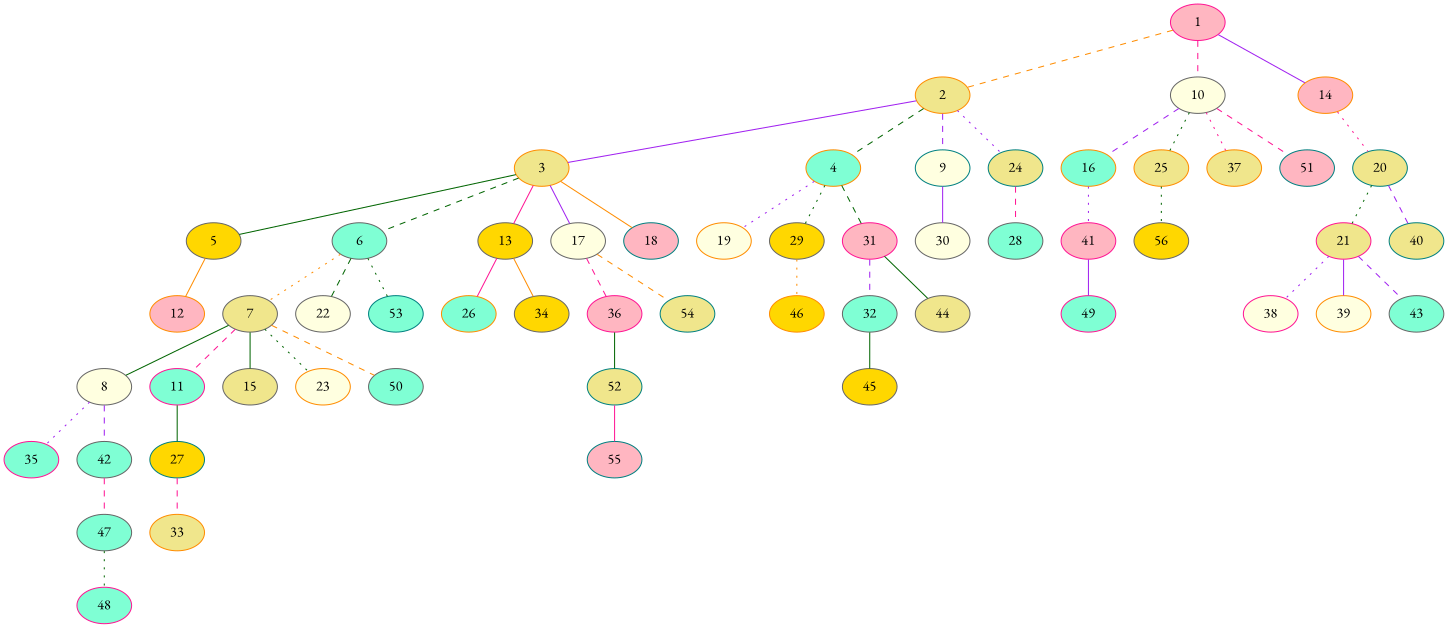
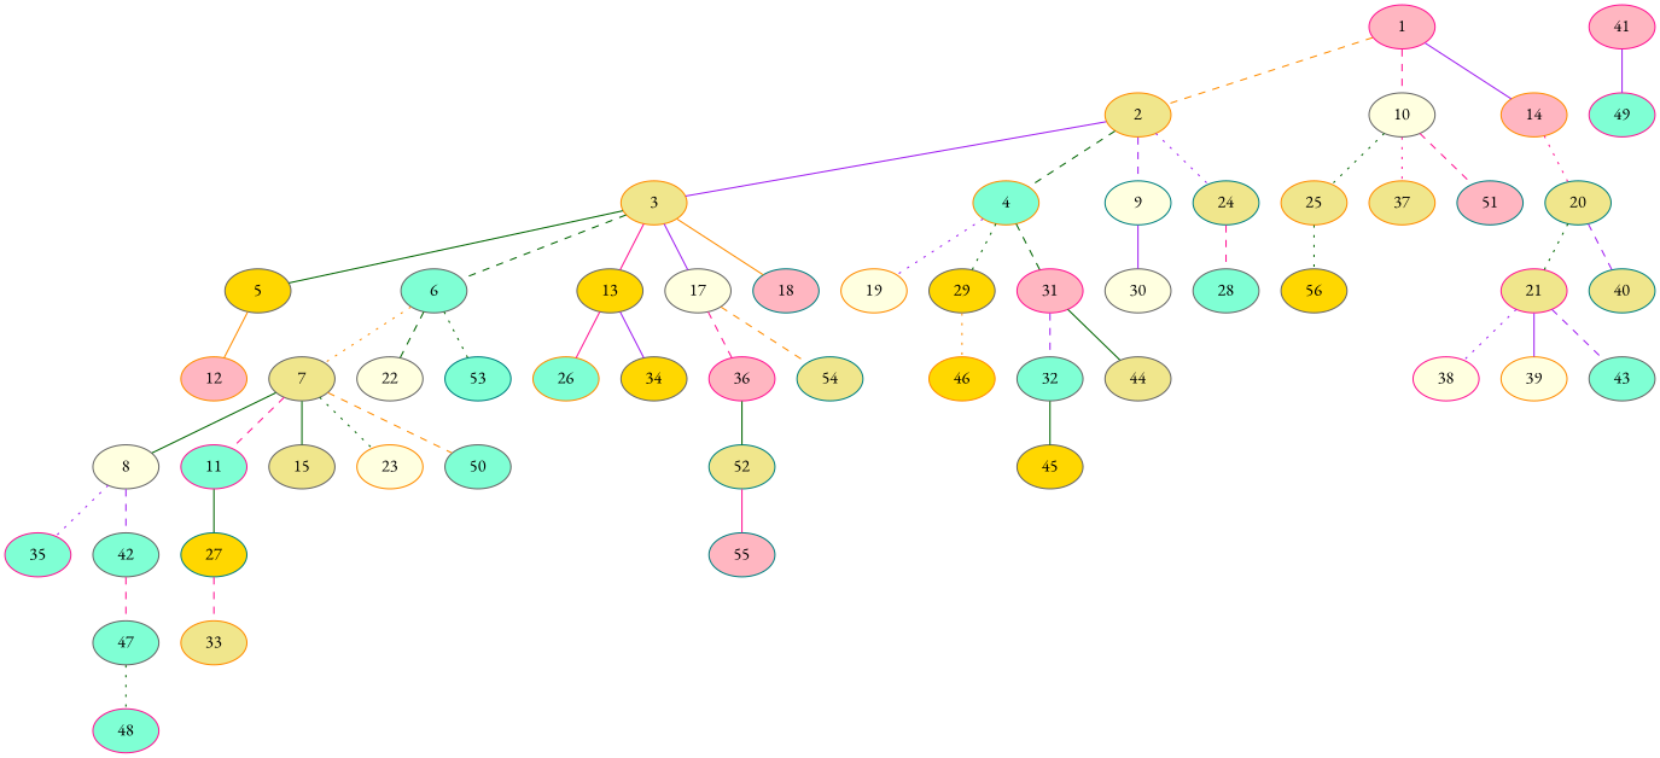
  graph {
    fontname="EB Garamond"
    node [color=gray40 fillcolor=aquamarine fontname="EB Garamond" style=filled]
    edge [color=darkgreen fontname="EB Garamond" style=dashed]
    1 [color=deeppink fillcolor=lightpink]
    2 [color=darkorange fillcolor=khaki]
    10 [fillcolor=lightyellow]
    14 [color=darkorange fillcolor=lightpink]
    3 [color=darkorange fillcolor=khaki]
    4 [color=darkorange]
    9 [color=teal fillcolor=lightyellow]
    24 [color=teal fillcolor=khaki]
-   16 [color=darkorange]
    25 [color=darkorange fillcolor=khaki]
    37 [color=darkorange fillcolor=khaki]
    51 [color=teal fillcolor=lightpink]
    20 [color=teal fillcolor=khaki]
    5 [fillcolor=gold]
    6
    13 [fillcolor=gold]
    17 [fillcolor=lightyellow]
    18 [color=teal fillcolor=lightpink]
    19 [color=darkorange fillcolor=lightyellow]
    29 [fillcolor=gold]
    31 [color=deeppink fillcolor=lightpink]
    30 [fillcolor=lightyellow]
    28
    12 [color=darkorange fillcolor=lightpink]
    7 [fillcolor=khaki]
    22 [fillcolor=lightyellow]
    53 [color=teal]
    26 [color=darkorange]
    34 [fillcolor=gold]
    36 [color=deeppink fillcolor=lightpink]
    54 [color=teal fillcolor=khaki]
    46 [color=darkorange fillcolor=gold]
    32
    44 [fillcolor=khaki]
    8 [fillcolor=lightyellow]
    11 [color=deeppink]
    15 [fillcolor=khaki]
    23 [color=darkorange fillcolor=lightyellow]
    50
    35 [color=deeppink]
    42
    27 [color=teal fillcolor=gold]
    47
    41 [color=deeppink fillcolor=lightpink]
    56 [fillcolor=gold]
    33 [color=darkorange fillcolor=khaki]
    21 [color=deeppink fillcolor=khaki]
    40 [color=teal fillcolor=khaki]
    49 [color=deeppink]
    52 [color=teal fillcolor=khaki]
    38 [color=deeppink fillcolor=lightyellow]
    39 [color=darkorange fillcolor=lightyellow]
    43
    45 [fillcolor=gold]
    55 [color=teal fillcolor=lightpink]
    48 [color=deeppink]
    1 -- 2 [color=darkorange]
    1 -- 10 [color=deeppink]
    1 -- 14 [color=purple style=solid]
    2 -- 3 [color=purple style=solid]
    2 -- 4
    2 -- 9 [color=purple]
    2 -- 24 [color=purple style=dotted]
-   10 -- 16 [color=purple]
    10 -- 25 [style=dotted]
    10 -- 37 [color=deeppink style=dotted]
    10 -- 51 [color=deeppink]
    14 -- 20 [color=deeppink style=dotted]
    3 -- 5 [style=solid]
    3 -- 6
    3 -- 13 [color=deeppink style=solid]
    3 -- 17 [color=purple style=solid]
    3 -- 18 [color=darkorange style=solid]
    4 -- 19 [color=purple style=dotted]
    4 -- 29 [style=dotted]
    4 -- 31
    9 -- 30 [color=purple style=solid]
    24 -- 28 [color=deeppink]
-   16 -- 41 [color=purple style=dotted]
    25 -- 56 [style=dotted]
    20 -- 21 [style=dotted]
    20 -- 40 [color=purple]
    5 -- 12 [color=darkorange style=solid]
    6 -- 7 [color=darkorange style=dotted]
    6 -- 22
    6 -- 53 [style=dotted]
    13 -- 26 [color=deeppink style=solid]
-   13 -- 34 [color=darkorange style=solid]
+   13 -- 34 [color=purple style=solid]
    17 -- 36 [color=deeppink]
    17 -- 54 [color=darkorange]
    29 -- 46 [color=darkorange style=dotted]
    31 -- 32 [color=purple]
    31 -- 44 [style=solid]
    7 -- 8 [style=solid]
    7 -- 11 [color=deeppink]
    7 -- 15 [style=solid]
    7 -- 23 [style=dotted]
    7 -- 50 [color=darkorange]
    36 -- 52 [style=solid]
    32 -- 45 [style=solid]
    8 -- 35 [color=purple style=dotted]
    8 -- 42 [color=purple]
    11 -- 27 [style=solid]
    42 -- 47 [color=deeppink]
    27 -- 33 [color=deeppink]
    47 -- 48 [style=dotted]
    41 -- 49 [color=purple style=solid]
    21 -- 38 [color=purple style=dotted]
    21 -- 39 [color=purple style=solid]
    21 -- 43 [color=purple]
    52 -- 55 [color=deeppink style=solid]
  }
